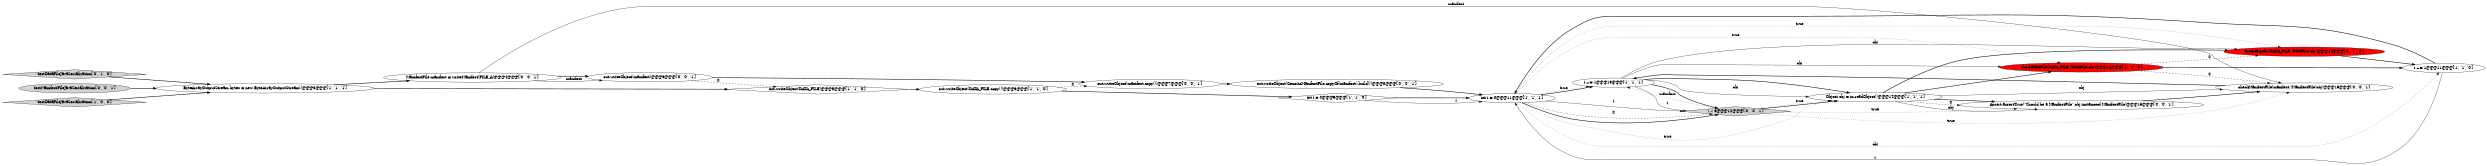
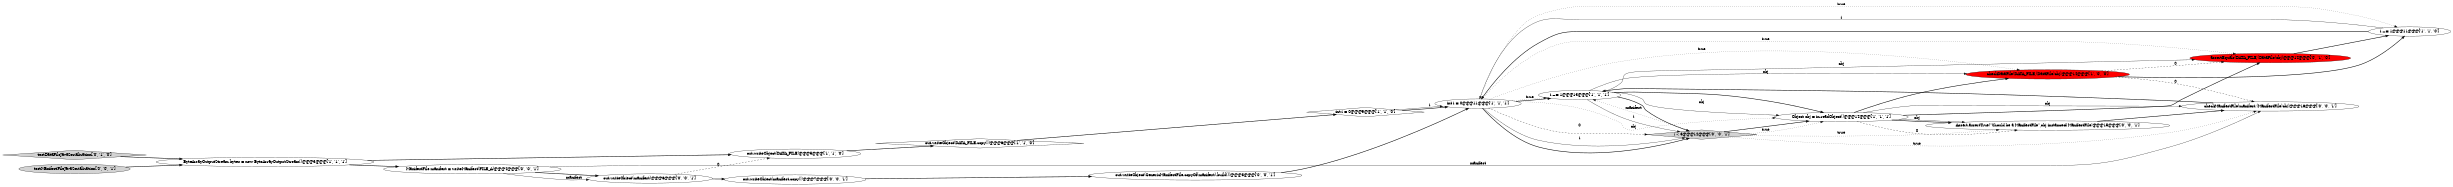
  digraph {
    rankdir=LR
    node [fillcolor=white shape=ellipse style=filled]
    edge [style=bold]
-   n1 [label="out.writeObject(DATA_FILE)@@@5@@@['1', '1', '0']" shape=diamond]
-   n2 [label="out.writeObject(DATA_FILE.copy())@@@6@@@['1', '1', '0']"]
+   n1 [label="out.writeObject(DATA_FILE)@@@5@@@['1', '1', '0']"]
+   n2 [label="out.writeObject(DATA_FILE.copy())@@@6@@@['1', '1', '0']" shape=diamond]
    n3 [label="int i = 0@@@9@@@['1', '1', '0']" shape=diamond]
    n4 [label="out.writeObject(manifest.copy())@@@7@@@['0', '0', '1']"]
    n5 [label="out.writeObject(manifest)@@@6@@@['0', '0', '1']"]
    n6 [label="Assert.assertTrue(\"Should be a ManifestFile\",obj instanceof ManifestFile)@@@15@@@['0', '0', '1']"]
    n7 [label="checkManifestFile(manifest,(ManifestFile)obj)@@@16@@@['0', '0', '1']"]
    n8 [label="i += 1@@@13@@@['1', '1', '1']"]
    n9 [fillcolor=red label="checkDataFile(DATA_FILE,(DataFile)obj)@@@14@@@['1', '0', '0']"]
    n10 [label="i += 1@@@11@@@['1', '1', '0']"]
    n11 [fillcolor=red label="assertEquals(DATA_FILE,(DataFile)obj)@@@14@@@['0', '1', '0']"]
    n12 [label="int i = 0@@@11@@@['1', '1', '1']"]
    n13 [label="Object obj = in.readObject()@@@14@@@['1', '1', '1']"]
    n14 [fillcolor=lightgray label="i < 3@@@12@@@['0', '0', '1']" shape=diamond]
    n15 [label="ManifestFile manifest = writeManifest(FILE_A)@@@4@@@['0', '0', '1']"]
    n16 [fillcolor=lightgray label="testDataFileJavaSerialization['0', '1', '0']" shape=diamond]
    n17 [label="ByteArrayOutputStream bytes = new ByteArrayOutputStream()@@@3@@@['1', '1', '1']"]
    n18 [fillcolor=lightgray label="testManifestFileJavaSerialization['0', '0', '1']"]
    n19 [label="out.writeObject(GenericManifestFile.copyOf(manifest).build())@@@8@@@['0', '0', '1']"]
-   n20 [fillcolor=lightgray label="testDataFileJavaSerialization['1', '0', '0']" shape=diamond]
    n1 -> n2
    n2 -> n3
-   n2 -> n4 [label=0 style=dashed]
    n3 -> n12
    n3 -> n12 [label=i style=solid]
    n4 -> n19
    n5 -> n1 [label=0 style=dashed]
    n5 -> n4
    n6 -> n7
    n7 -> n8
    n8 -> n9 [label=obj style=solid]
    n8 -> n11 [label=obj style=solid]
    n8 -> n13
    n8 -> n13 [label=obj style=solid]
    n8 -> n14 [label=i style=solid]
    n8 -> n14
    n9 -> n7 [label=0 style=dashed]
    n9 -> n10
    n9 -> n11 [label=0 style=dashed]
    n10 -> n12 [label=i style=solid]
    n10 -> n12
    n11 -> n10
    n12 -> n8
    n12 -> n8 [label=true style=dotted]
    n12 -> n9 [label=true style=dotted]
-   n12 -> n10 [label=obj style=dotted]
+   n12 -> n10 [label=true style=dotted]
    n12 -> n11 [label=true style=dotted]
-   n12 -> n13 [label=true style=dotted]
+   n12 -> n13 [label=obj style=dotted]
    n12 -> n14 [label=i style=solid]
    n12 -> n14 [label=0 style=dashed]
    n12 -> n14
    n13 -> n6 [label=0 style=dashed]
    n13 -> n6 [label=obj style=solid]
    n13 -> n6
    n13 -> n7 [label=obj style=solid]
    n13 -> n9
    n13 -> n11
    n14 -> n6 [label=true style=dotted]
    n14 -> n7 [label=true style=dotted]
    n14 -> n8 [label=manifest style=dotted]
    n14 -> n13
    n14 -> n13 [label=true style=dotted]
    n15 -> n5
    n15 -> n5 [label=manifest style=solid]
    n15 -> n7 [label=manifest style=solid]
    n16 -> n17
    n17 -> n1
    n17 -> n15
    n18 -> n17
    n19 -> n12
-   n20 -> n17
  }
